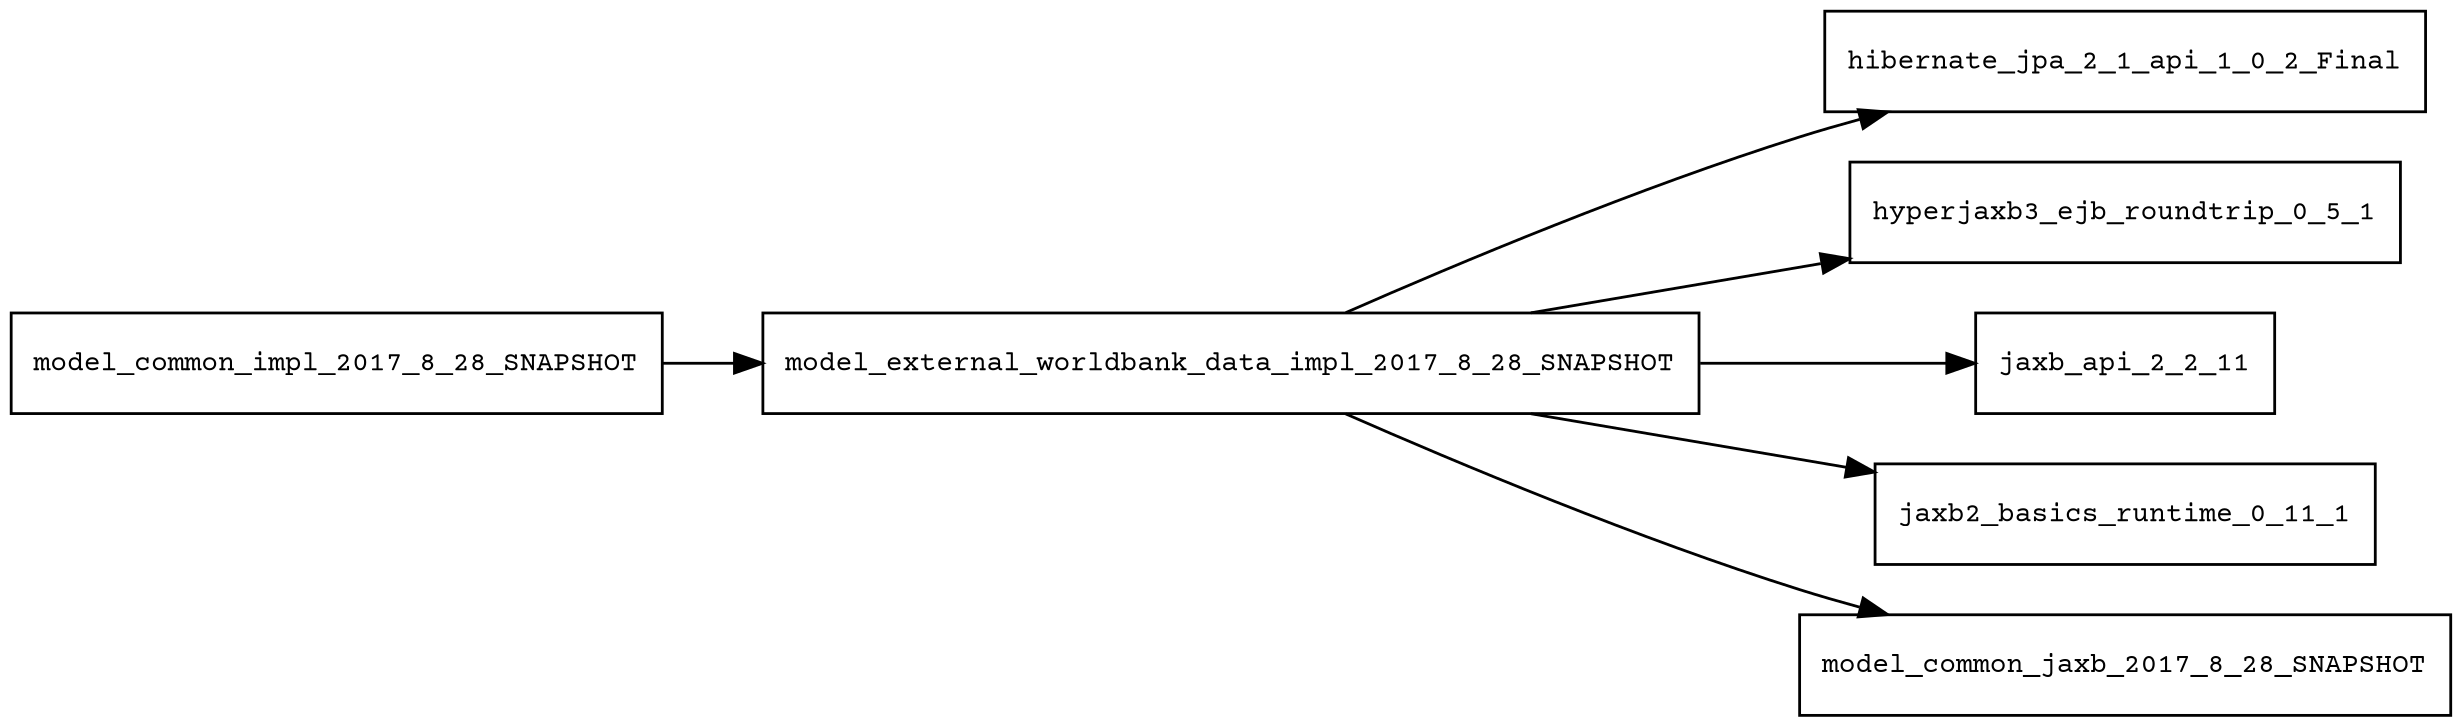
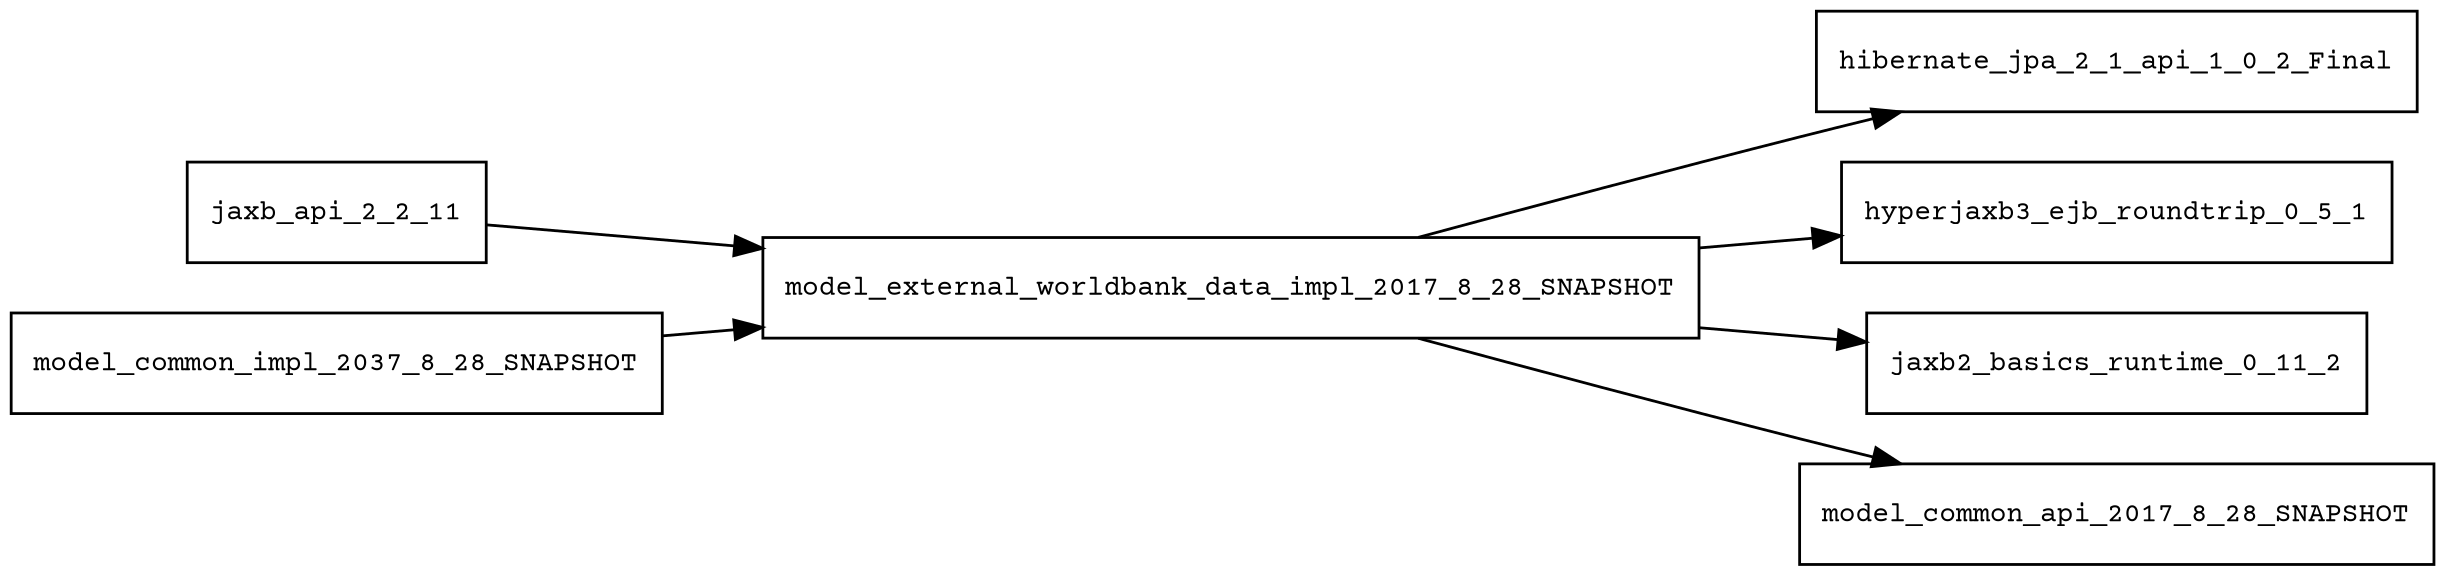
  digraph {
    fontname="Courier Prime"
    rankdir=LR
    node [fontname="Courier Prime" fontsize=10.0 shape=box]
    edge [fontname="Courier Prime"]
    n1 [label=hibernate_jpa_2_1_api_1_0_2_Final]
    model_external_worldbank_data_impl_2017_8_28_SNAPSHOT
    n3 [label=hyperjaxb3_ejb_roundtrip_0_5_1]
    jaxb_api_2_2_11
-   jaxb2_basics_runtime_0_11_1
-   model_common_api_2017_8_28_SNAPSHOT [label=model_common_jaxb_2017_8_28_SNAPSHOT]
-   model_common_impl_2017_8_28_SNAPSHOT
+   jaxb2_basics_runtime_0_11_1 [label=jaxb2_basics_runtime_0_11_2]
+   model_common_api_2017_8_28_SNAPSHOT
+   model_common_impl_2017_8_28_SNAPSHOT [label=model_common_impl_2037_8_28_SNAPSHOT]
    model_external_worldbank_data_impl_2017_8_28_SNAPSHOT -> n1
    model_external_worldbank_data_impl_2017_8_28_SNAPSHOT -> n3
-   model_external_worldbank_data_impl_2017_8_28_SNAPSHOT -> jaxb_api_2_2_11
+   jaxb_api_2_2_11 -> model_external_worldbank_data_impl_2017_8_28_SNAPSHOT
    model_external_worldbank_data_impl_2017_8_28_SNAPSHOT -> jaxb2_basics_runtime_0_11_1
    model_external_worldbank_data_impl_2017_8_28_SNAPSHOT -> model_common_api_2017_8_28_SNAPSHOT
    model_common_impl_2017_8_28_SNAPSHOT -> model_external_worldbank_data_impl_2017_8_28_SNAPSHOT
  }
